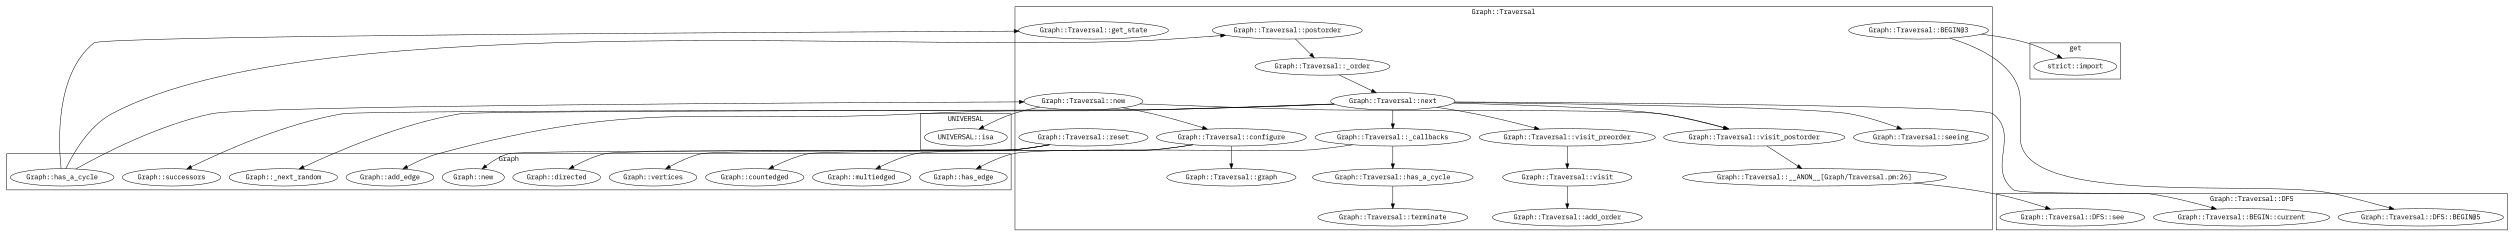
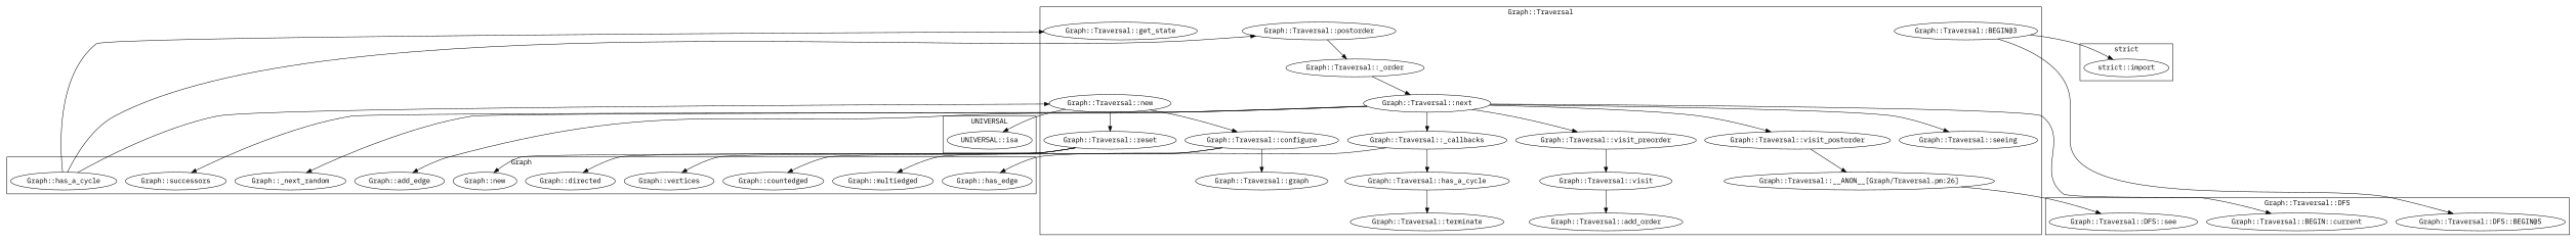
  digraph {
    fontname="IBM Plex Mono"
    node [fontname="IBM Plex Mono"]
    edge [fontname="IBM Plex Mono"]
    n1 [label="Graph::Traversal::BEGIN::current"]
    "Graph::Traversal::DFS::see"
    "Graph::Traversal::DFS::BEGIN@5"
    "UNIVERSAL::isa"
    "Graph::successors"
    "Graph::countedged"
    "Graph::_next_random"
    "Graph::multiedged"
    "Graph::directed"
    "Graph::add_edge"
    "Graph::has_edge"
    "Graph::has_a_cycle"
    "Graph::vertices"
    "Graph::new"
    "Graph::Traversal::__ANON__[Graph/Traversal.pm:26]"
    "Graph::Traversal::add_order"
    "Graph::Traversal::visit_preorder"
    "Graph::Traversal::terminate"
    "Graph::Traversal::reset"
    "Graph::Traversal::seeing"
    "Graph::Traversal::next"
    "Graph::Traversal::get_state"
    "Graph::Traversal::_callbacks"
    "Graph::Traversal::configure"
    "Graph::Traversal::postorder"
    "Graph::Traversal::new"
    "Graph::Traversal::BEGIN@3"
    "Graph::Traversal::_order"
    "Graph::Traversal::visit"
    "Graph::Traversal::graph"
    "Graph::Traversal::visit_postorder"
    "Graph::Traversal::has_a_cycle"
    "strict::import"
    subgraph cluster_1 {
      label="Graph::Traversal::DFS"
      n1
      "Graph::Traversal::DFS::see"
      "Graph::Traversal::DFS::BEGIN@5"
    }
    subgraph cluster_2 {
      label=UNIVERSAL
      "UNIVERSAL::isa"
    }
    subgraph cluster_3 {
      label="Graph"
      "Graph::successors"
      "Graph::countedged"
      "Graph::_next_random"
      "Graph::multiedged"
      "Graph::directed"
      "Graph::add_edge"
      "Graph::has_edge"
      "Graph::has_a_cycle"
      "Graph::vertices"
      "Graph::new"
    }
    subgraph cluster_4 {
      label="Graph::Traversal"
      "Graph::Traversal::__ANON__[Graph/Traversal.pm:26]"
      "Graph::Traversal::add_order"
      "Graph::Traversal::visit_preorder"
      "Graph::Traversal::terminate"
      "Graph::Traversal::reset"
      "Graph::Traversal::seeing"
      "Graph::Traversal::next"
      "Graph::Traversal::get_state"
      "Graph::Traversal::_callbacks"
      "Graph::Traversal::configure"
      "Graph::Traversal::postorder"
      "Graph::Traversal::new"
      "Graph::Traversal::BEGIN@3"
      "Graph::Traversal::_order"
      "Graph::Traversal::visit"
      "Graph::Traversal::graph"
      "Graph::Traversal::visit_postorder"
      "Graph::Traversal::has_a_cycle"
    }
    subgraph cluster_5 {
-     label=get
+     label="strict"
      "strict::import"
    }
    "Graph::has_a_cycle" -> "Graph::Traversal::get_state"
    "Graph::has_a_cycle" -> "Graph::Traversal::postorder"
    "Graph::has_a_cycle" -> "Graph::Traversal::new"
    "Graph::Traversal::__ANON__[Graph/Traversal.pm:26]" -> "Graph::Traversal::DFS::see"
    "Graph::Traversal::visit_preorder" -> "Graph::Traversal::visit"
    "Graph::Traversal::reset" -> "Graph::directed"
    "Graph::Traversal::reset" -> "Graph::vertices"
    "Graph::Traversal::reset" -> "Graph::new"
    "Graph::Traversal::next" -> n1
    "Graph::Traversal::next" -> "Graph::successors"
    "Graph::Traversal::next" -> "Graph::_next_random"
    "Graph::Traversal::next" -> "Graph::add_edge"
    "Graph::Traversal::next" -> "Graph::Traversal::visit_preorder"
    "Graph::Traversal::next" -> "Graph::Traversal::seeing"
    "Graph::Traversal::next" -> "Graph::Traversal::_callbacks"
    "Graph::Traversal::next" -> "Graph::Traversal::visit_postorder"
    "Graph::Traversal::_callbacks" -> "Graph::has_edge"
    "Graph::Traversal::_callbacks" -> "Graph::Traversal::has_a_cycle"
    "Graph::Traversal::configure" -> "Graph::countedged"
    "Graph::Traversal::configure" -> "Graph::multiedged"
    "Graph::Traversal::configure" -> "Graph::Traversal::graph"
    "Graph::Traversal::postorder" -> "Graph::Traversal::_order"
    "Graph::Traversal::new" -> "UNIVERSAL::isa"
-   "Graph::Traversal::new" -> "Graph::Traversal::visit_postorder"
+   "Graph::Traversal::new" -> "Graph::Traversal::reset"
    "Graph::Traversal::new" -> "Graph::Traversal::configure"
    "Graph::Traversal::BEGIN@3" -> "Graph::Traversal::DFS::BEGIN@5"
    "Graph::Traversal::BEGIN@3" -> "strict::import"
    "Graph::Traversal::_order" -> "Graph::Traversal::next"
    "Graph::Traversal::visit" -> "Graph::Traversal::add_order"
    "Graph::Traversal::visit_postorder" -> "Graph::Traversal::__ANON__[Graph/Traversal.pm:26]"
    "Graph::Traversal::has_a_cycle" -> "Graph::Traversal::terminate"
  }
